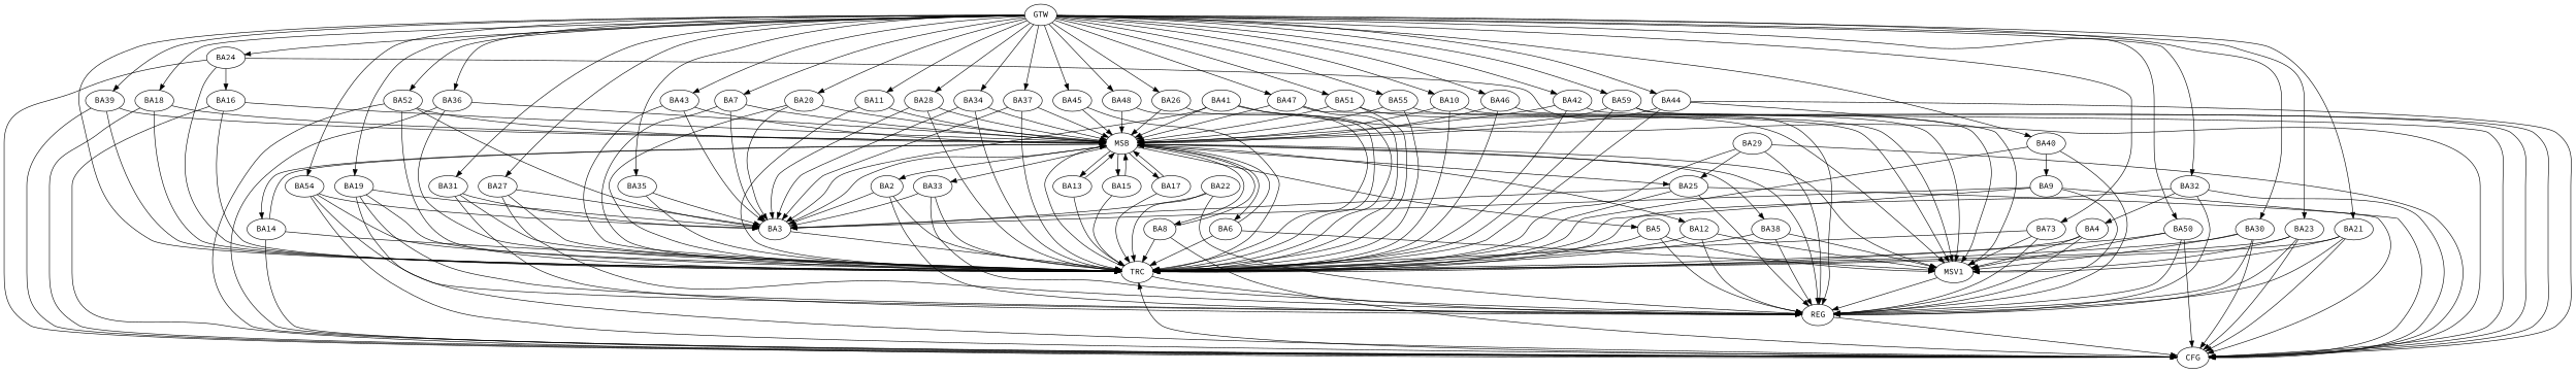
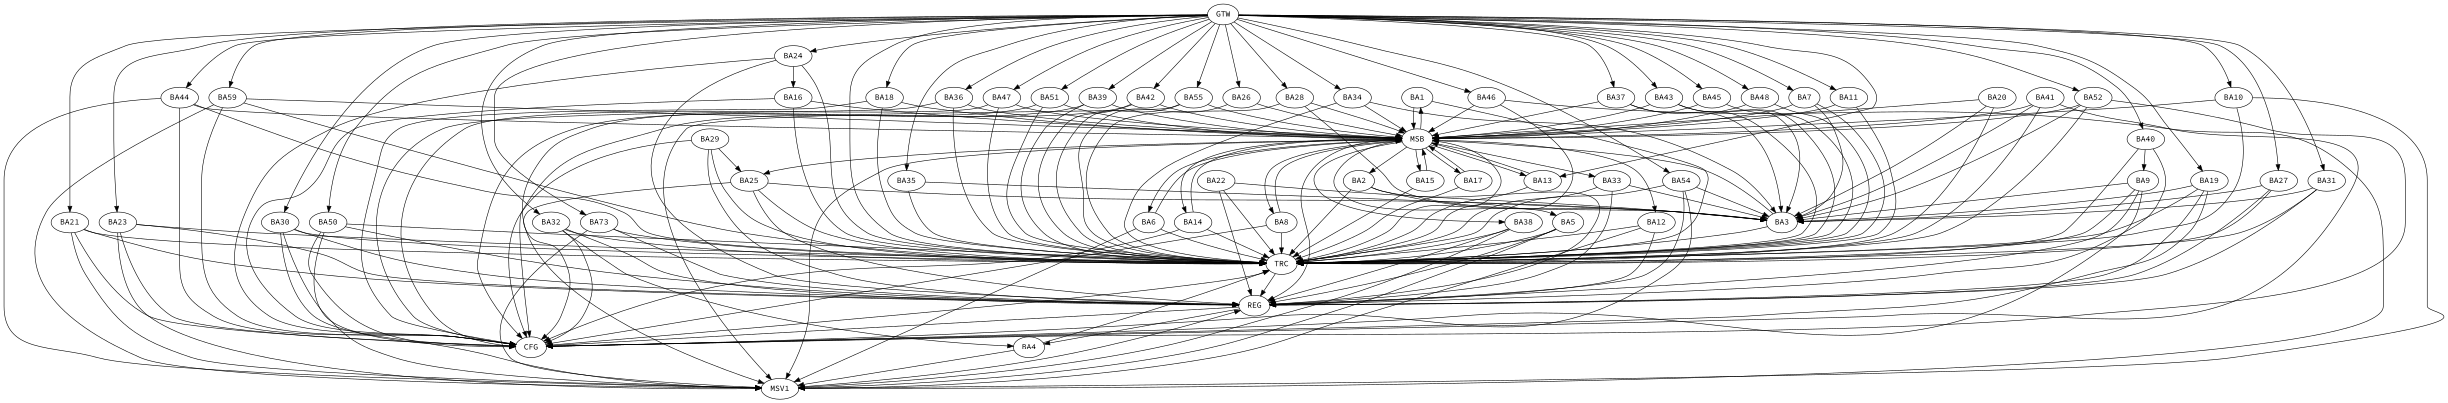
  strict digraph {
    fontname="Source Code Pro"
    node [fontname="Source Code Pro"]
    edge [fontname="Source Code Pro"]
+   n1 [label=BA1]
    n2 [label=MSB]
    n3 [label=TRC]
    n4 [label=BA2]
    n5 [label=REG]
    n6 [label=MSV1]
    n7 [label=BA5]
    n8 [label=BA6]
    n9 [label=BA8]
    n10 [label=BA12]
    n11 [label=BA13]
    n12 [label=BA14]
    n13 [label=BA15]
    n14 [label=BA17]
    n15 [label=BA25]
    n16 [label=BA33]
    n17 [label=BA38]
    n18 [label=BA3]
    n19 [label=CFG]
    n20 [label=BA4]
    n21 [label=BA7]
    n22 [label=BA9]
    n23 [label=BA10]
    n24 [label=BA11]
    n25 [label=BA16]
    n26 [label=BA18]
    n27 [label=BA19]
    n28 [label=BA20]
    n29 [label=BA21]
    n30 [label=BA22]
    n31 [label=BA23]
    n32 [label=BA24]
    n33 [label=BA26]
    n34 [label=BA27]
    n35 [label=BA28]
    n36 [label=BA29]
    n37 [label=BA30]
    n38 [label=BA31]
    n39 [label=BA32]
    n40 [label=BA34]
    n41 [label=BA35]
    n42 [label=BA36]
    n43 [label=BA37]
    n44 [label=BA39]
    n45 [label=BA40]
    n46 [label=BA41]
    n47 [label=BA42]
    n48 [label=BA43]
    n49 [label=BA44]
    n50 [label=BA45]
    n51 [label=BA46]
    n52 [label=BA47]
    n53 [label=BA48]
    n54 [label=BA59]
    n55 [label=BA50]
    n56 [label=BA51]
    n57 [label=BA52]
    n58 [label=BA73]
    n59 [label=BA54]
    n60 [label=BA55]
    n61 [label=GTW]
+   n1 -> n2
+   n1 -> n3
+   n2 -> n1
    n2 -> n4
    n2 -> n5
    n2 -> n6
    n2 -> n7
    n2 -> n8
    n2 -> n9
    n2 -> n10
    n2 -> n11
    n2 -> n12
    n2 -> n13
    n2 -> n14
    n2 -> n15
    n2 -> n16
    n2 -> n17
    n3 -> n2
    n3 -> n5
    n4 -> n3
    n4 -> n5
    n4 -> n18
    n5 -> n19
    n6 -> n5
    n7 -> n3
    n7 -> n5
    n7 -> n6
    n8 -> n2
    n8 -> n3
    n8 -> n6
    n9 -> n2
    n9 -> n3
    n9 -> n19
    n10 -> n3
    n10 -> n5
    n10 -> n6
    n11 -> n2
    n11 -> n3
    n12 -> n2
    n12 -> n3
    n12 -> n19
    n13 -> n2
    n13 -> n3
    n14 -> n2
    n14 -> n3
    n15 -> n3
    n15 -> n5
    n15 -> n18
    n15 -> n19
    n16 -> n3
    n16 -> n5
    n16 -> n18
    n17 -> n3
    n17 -> n5
    n17 -> n6
    n18 -> n2
    n18 -> n3
    n19 -> n3
    n20 -> n3
-   n20 -> n5
+   n5 -> n20
    n20 -> n6
    n21 -> n2
    n21 -> n3
    n21 -> n18
    n22 -> n3
    n22 -> n5
    n22 -> n18
    n22 -> n19
    n23 -> n2
    n23 -> n3
    n23 -> n6
    n24 -> n2
    n24 -> n3
    n25 -> n2
    n25 -> n3
    n25 -> n19
    n26 -> n2
    n26 -> n3
    n26 -> n19
    n27 -> n3
    n27 -> n5
    n27 -> n18
    n27 -> n19
    n28 -> n2
    n28 -> n3
    n28 -> n18
    n29 -> n3
    n29 -> n5
    n29 -> n6
    n29 -> n19
    n30 -> n3
    n30 -> n5
    n30 -> n18
    n31 -> n3
    n31 -> n5
    n31 -> n6
    n31 -> n19
    n32 -> n3
    n32 -> n5
    n32 -> n19
    n32 -> n25
    n33 -> n2
    n33 -> n3
    n34 -> n3
    n34 -> n5
    n34 -> n18
    n35 -> n2
    n35 -> n3
    n35 -> n18
    n36 -> n3
    n36 -> n5
    n36 -> n15
    n36 -> n19
    n37 -> n3
    n37 -> n5
    n37 -> n6
    n37 -> n19
    n38 -> n3
    n38 -> n5
    n38 -> n18
    n39 -> n3
    n39 -> n5
    n39 -> n19
    n39 -> n20
    n40 -> n2
    n40 -> n3
    n40 -> n18
    n41 -> n3
    n41 -> n18
    n42 -> n2
    n42 -> n3
    n42 -> n19
    n43 -> n2
    n43 -> n3
    n43 -> n18
    n44 -> n2
    n44 -> n3
    n44 -> n19
    n45 -> n3
    n45 -> n5
    n45 -> n22
    n46 -> n2
    n46 -> n3
    n46 -> n18
    n46 -> n19
    n47 -> n2
    n47 -> n3
    n47 -> n19
    n48 -> n2
    n48 -> n3
    n48 -> n18
    n49 -> n2
    n49 -> n3
    n49 -> n6
    n49 -> n19
    n50 -> n2
    n50 -> n3
    n51 -> n2
    n51 -> n3
    n51 -> n6
    n52 -> n2
    n52 -> n3
    n52 -> n19
    n53 -> n2
    n53 -> n3
    n54 -> n2
    n54 -> n3
    n54 -> n6
    n54 -> n19
    n55 -> n3
    n55 -> n5
    n55 -> n6
    n55 -> n19
    n56 -> n2
    n56 -> n3
    n56 -> n6
    n57 -> n2
    n57 -> n3
    n57 -> n18
    n57 -> n19
    n58 -> n3
    n58 -> n5
    n58 -> n6
    n59 -> n3
    n59 -> n5
    n59 -> n18
    n59 -> n19
    n60 -> n2
    n60 -> n3
    n60 -> n6
    n61 -> n3
    n61 -> n21
    n61 -> n23
    n61 -> n24
    n61 -> n26
    n61 -> n27
-   n61 -> n28
+   n61 -> n11
    n61 -> n29
    n61 -> n31
    n61 -> n32
    n61 -> n33
    n61 -> n34
    n61 -> n35
    n61 -> n37
    n61 -> n38
    n61 -> n39
    n61 -> n40
    n61 -> n41
    n61 -> n42
    n61 -> n43
    n61 -> n44
    n61 -> n45
    n61 -> n47
    n61 -> n48
    n61 -> n49
    n61 -> n50
    n61 -> n51
    n61 -> n52
    n61 -> n53
    n61 -> n54
    n61 -> n55
    n61 -> n56
    n61 -> n57
    n61 -> n58
    n61 -> n59
    n61 -> n60
  }
